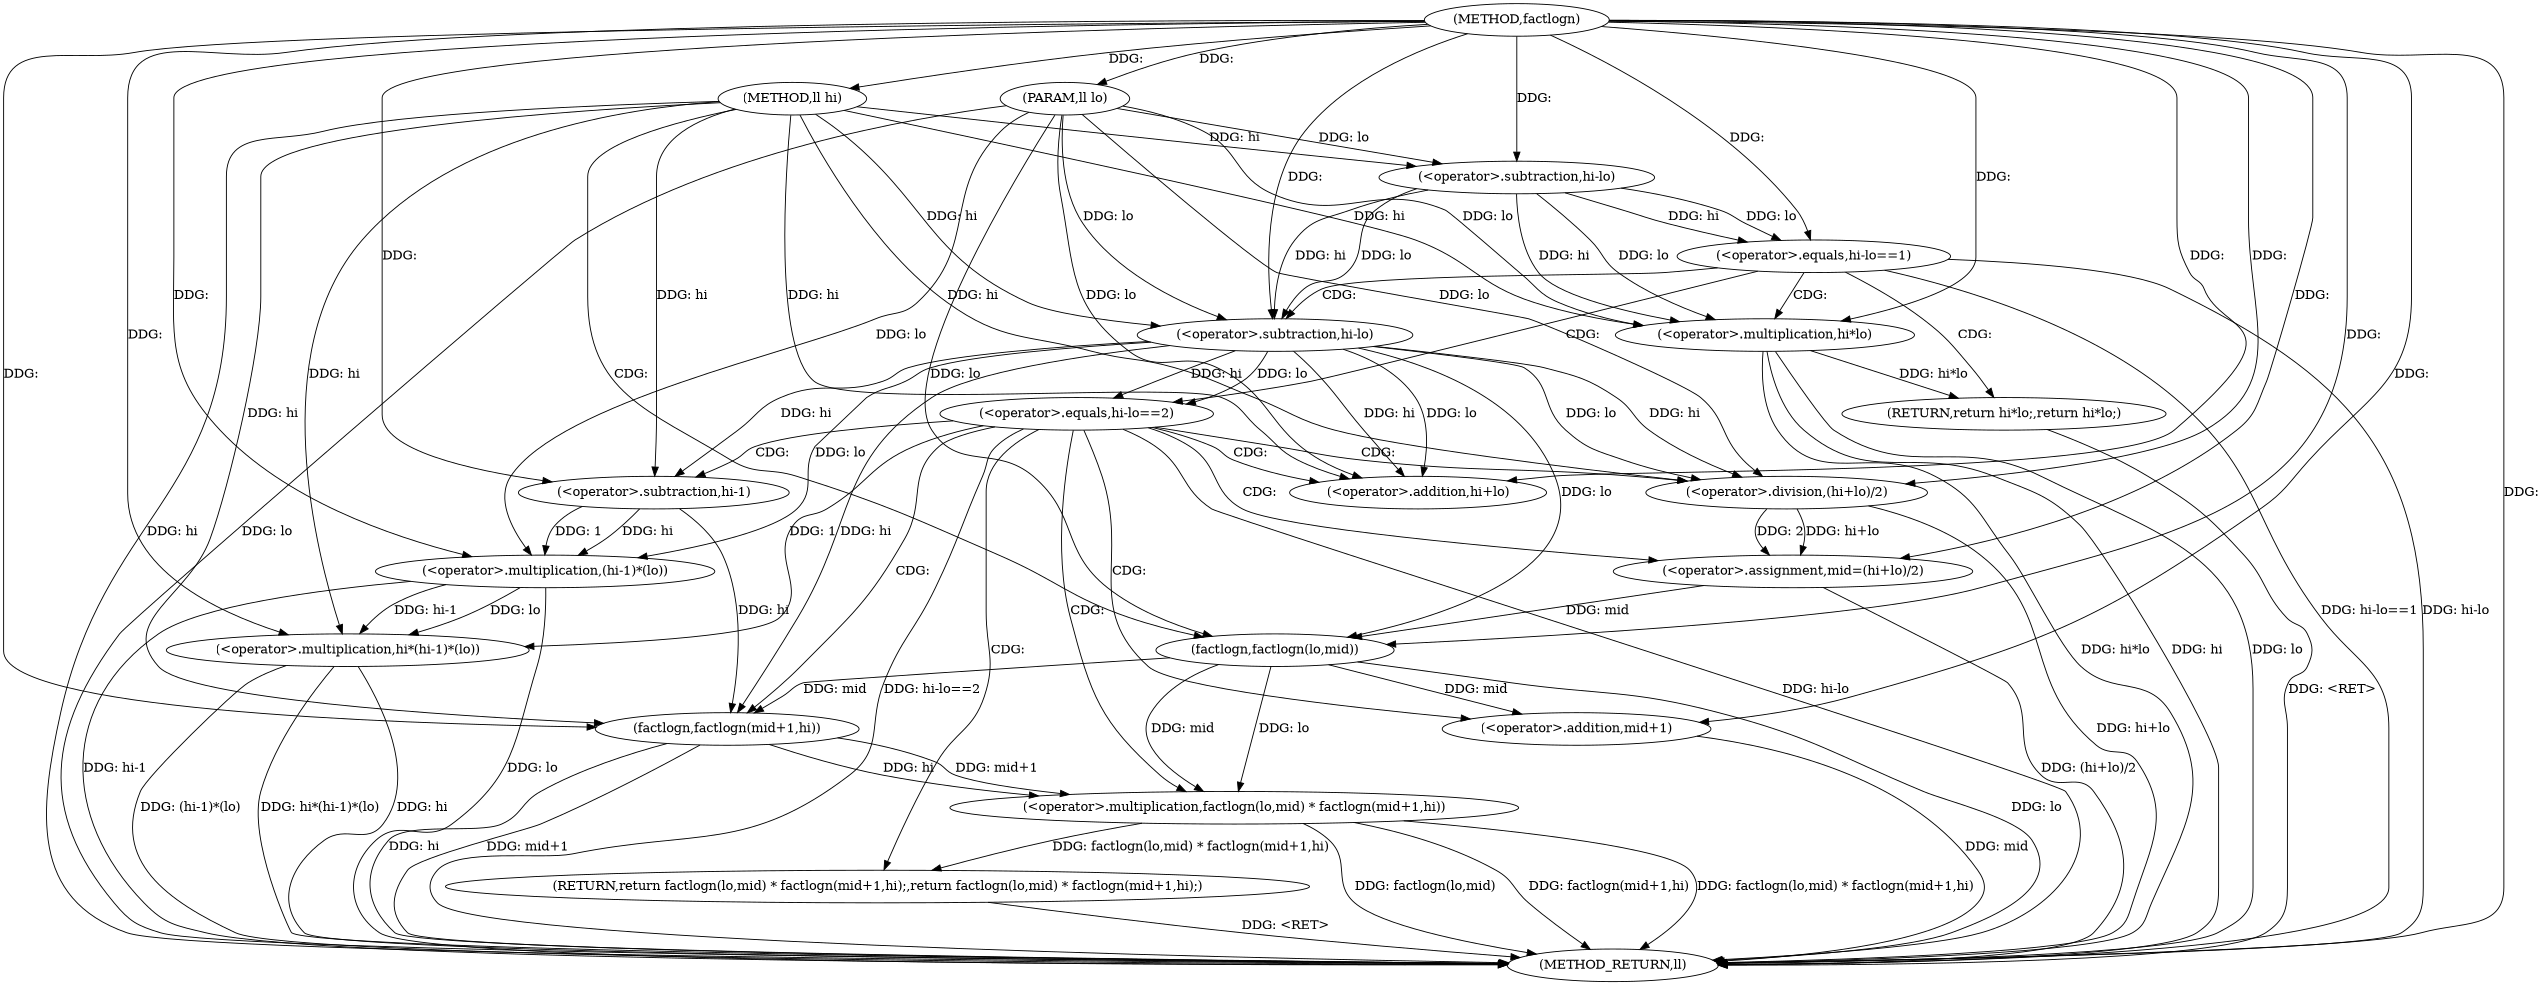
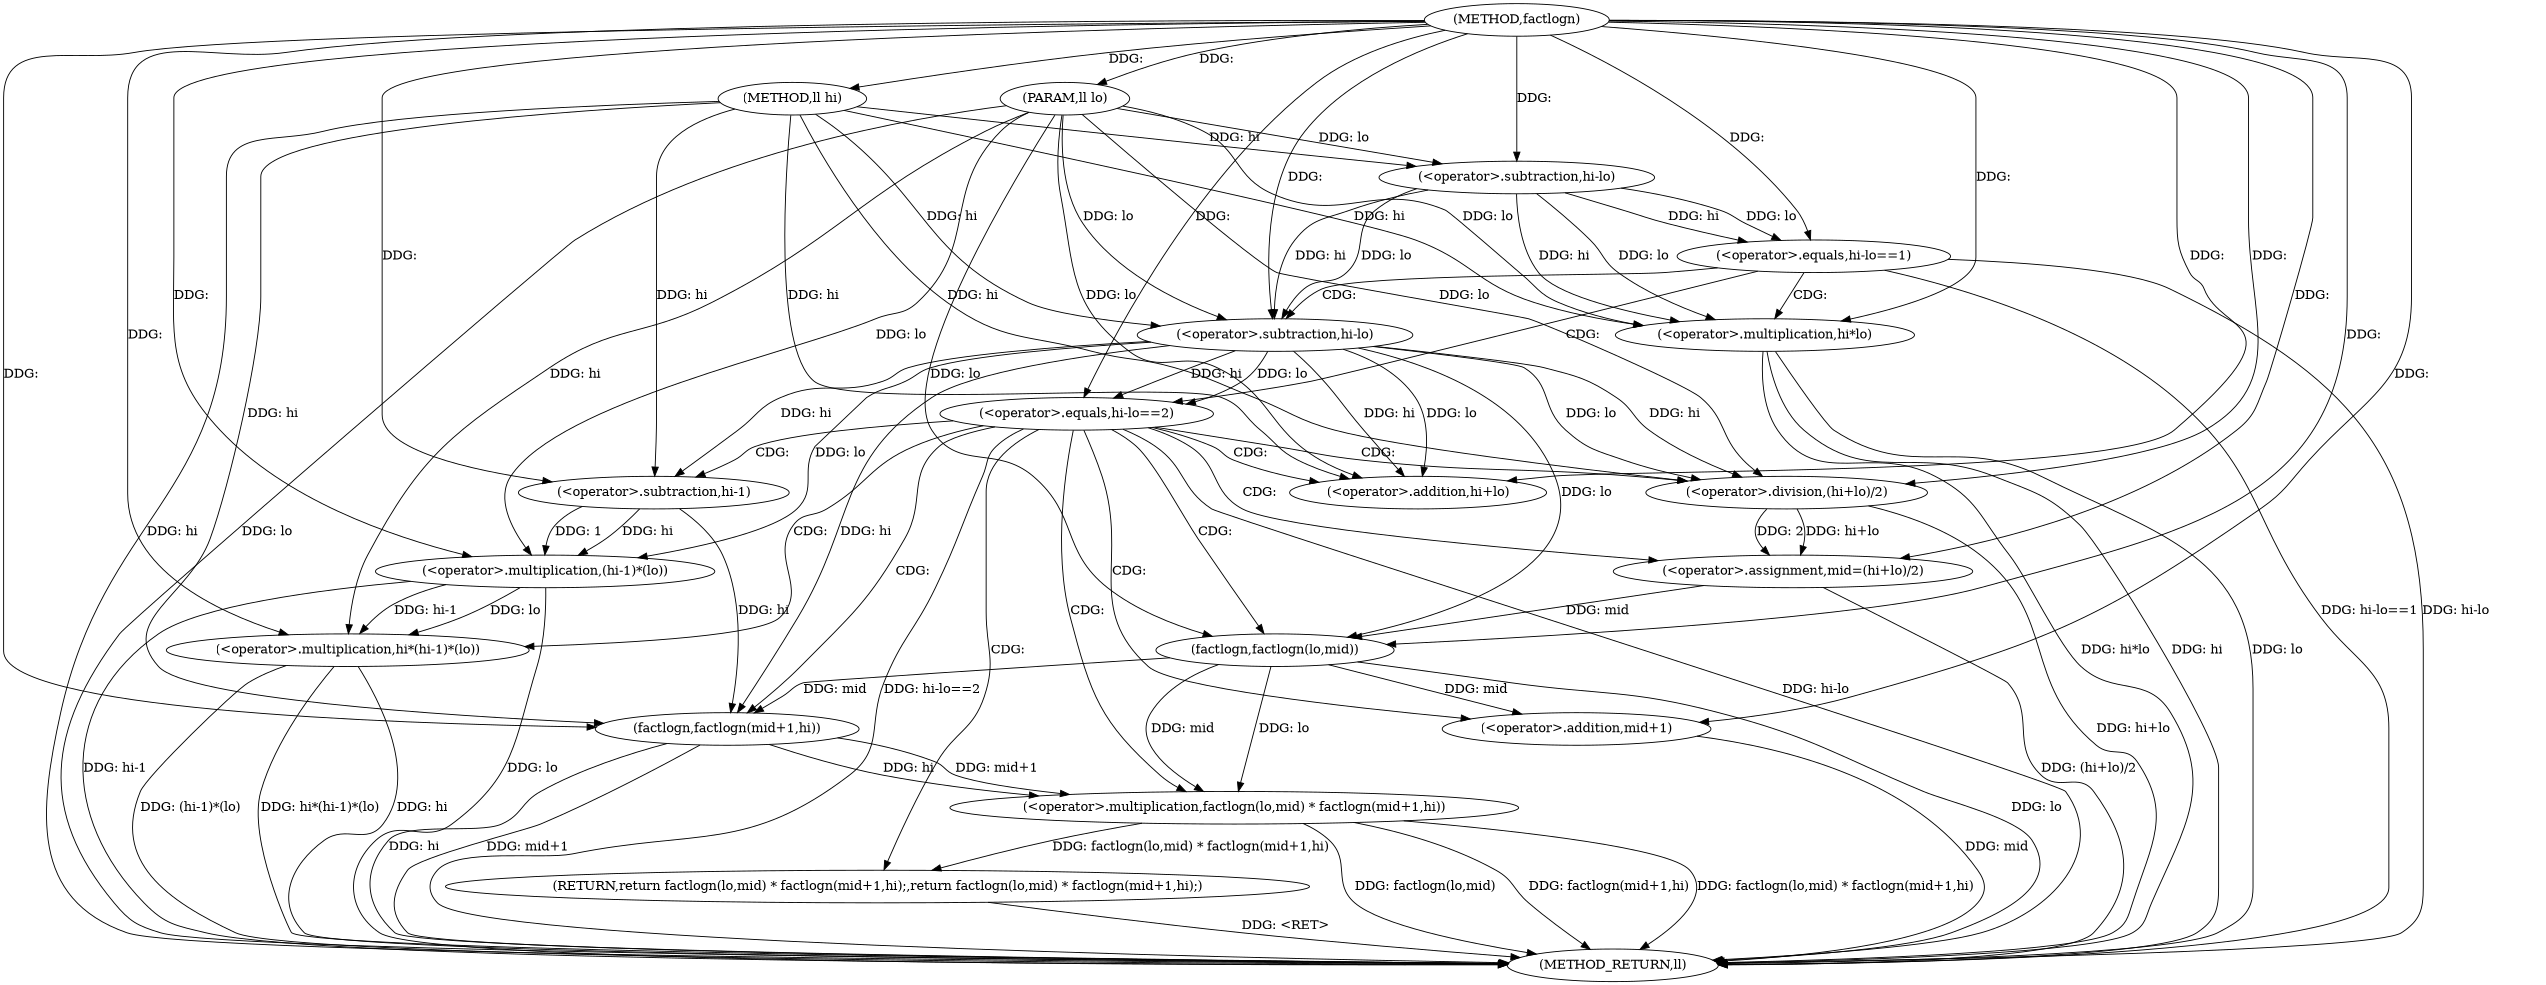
  digraph {
    n1 [label="(METHOD,factlogn)"]
    n2 [label="(PARAM,ll lo)"]
    n3 [label="(METHOD,ll hi)"]
    n4 [label="(<operator>.assignment,mid=(hi+lo)/2)"]
    n5 [label="(<operator>.equals,hi-lo==1)"]
    n6 [label="(<operator>.equals,hi-lo==2)"]
    n7 [label="(<operator>.multiplication,hi*lo)"]
    n8 [label="(<operator>.multiplication,hi*(hi-1)*(lo))"]
    n9 [label="(<operator>.division,(hi+lo)/2)"]
    n10 [label="(<operator>.subtraction,hi-lo)"]
    n11 [label="(<operator>.subtraction,hi-lo)"]
    n12 [label="(<operator>.addition,hi+lo)"]
    n13 [label="(factlogn,factlogn(lo,mid))"]
    n14 [label="(factlogn,factlogn(mid+1,hi))"]
    n15 [label="(<operator>.multiplication,(hi-1)*(lo))"]
    n16 [label="(<operator>.addition,mid+1)"]
    n17 [label="(<operator>.subtraction,hi-1)"]
    n18 [label="(METHOD_RETURN,ll)"]
-   n19 [label="(RETURN,return hi*lo;,return hi*lo;)"]
    n20 [label="(RETURN,return factlogn(lo,mid) * factlogn(mid+1,hi);,return factlogn(lo,mid) * factlogn(mid+1,hi);)"]
    n21 [label="(<operator>.multiplication,factlogn(lo,mid) * factlogn(mid+1,hi))"]
    n1 -> n2 [label="DDG: "]
    n1 -> n3 [label="DDG: "]
    n1 -> n4 [label="DDG: "]
    n1 -> n5 [label="DDG: "]
-   n1 -> n18 [label="DDG: "]
+   n1 -> n6 [label="DDG: "]
    n1 -> n7 [label="DDG: "]
    n1 -> n8 [label="DDG: "]
    n1 -> n9 [label="DDG: "]
    n1 -> n10 [label="DDG: "]
    n1 -> n11 [label="DDG: "]
    n1 -> n12 [label="DDG: "]
    n1 -> n13 [label="DDG: "]
    n1 -> n14 [label="DDG: "]
    n1 -> n15 [label="DDG: "]
    n1 -> n16 [label="DDG: "]
    n1 -> n17 [label="DDG: "]
    n2 -> n7 [label="DDG: lo"]
    n2 -> n9 [label="DDG: lo"]
    n2 -> n10 [label="DDG: lo"]
    n2 -> n11 [label="DDG: lo"]
    n2 -> n12 [label="DDG: lo"]
    n2 -> n13 [label="DDG: lo"]
    n2 -> n15 [label="DDG: lo"]
    n2 -> n18 [label="DDG: lo"]
    n3 -> n7 [label="DDG: hi"]
-   n3 -> n8 [label="DDG: hi"]
+   n2 -> n8 [label="DDG: hi"]
    n3 -> n9 [label="DDG: hi"]
    n3 -> n10 [label="DDG: hi"]
    n3 -> n11 [label="DDG: hi"]
    n3 -> n12 [label="DDG: hi"]
    n3 -> n14 [label="DDG: hi"]
    n3 -> n17 [label="DDG: hi"]
    n3 -> n18 [label="DDG: hi"]
    n4 -> n13 [label="DDG: mid"]
    n4 -> n18 [label="DDG: (hi+lo)/2"]
    n5 -> n6 [label="CDG: "]
    n5 -> n7 [label="CDG: "]
    n5 -> n11 [label="CDG: "]
    n5 -> n18 [label="DDG: hi-lo"]
    n5 -> n18 [label="DDG: hi-lo==1"]
-   n5 -> n19 [label="CDG: "]
    n6 -> n4 [label="CDG: "]
-   n6 -> n8 [label="DDG: 1"]
+   n6 -> n8 [label="CDG: "]
    n6 -> n9 [label="CDG: "]
    n6 -> n12 [label="CDG: "]
-   n3 -> n13 [label="CDG: "]
+   n6 -> n13 [label="CDG: "]
    n6 -> n14 [label="CDG: "]
    n6 -> n16 [label="CDG: "]
    n6 -> n17 [label="CDG: "]
    n6 -> n18 [label="DDG: hi-lo"]
    n6 -> n18 [label="DDG: hi-lo==2"]
    n6 -> n20 [label="CDG: "]
    n6 -> n21 [label="CDG: "]
    n7 -> n18 [label="DDG: hi"]
    n7 -> n18 [label="DDG: lo"]
    n7 -> n18 [label="DDG: hi*lo"]
-   n7 -> n19 [label="DDG: hi*lo"]
    n8 -> n18 [label="DDG: hi"]
    n8 -> n18 [label="DDG: (hi-1)*(lo)"]
    n8 -> n18 [label="DDG: hi*(hi-1)*(lo)"]
    n9 -> n4 [label="DDG: 2"]
    n9 -> n4 [label="DDG: hi+lo"]
    n9 -> n18 [label="DDG: hi+lo"]
    n10 -> n5 [label="DDG: hi"]
    n10 -> n5 [label="DDG: lo"]
    n10 -> n7 [label="DDG: hi"]
    n10 -> n7 [label="DDG: lo"]
    n10 -> n11 [label="DDG: hi"]
    n10 -> n11 [label="DDG: lo"]
    n11 -> n6 [label="DDG: hi"]
    n11 -> n6 [label="DDG: lo"]
    n11 -> n9 [label="DDG: lo"]
    n11 -> n9 [label="DDG: hi"]
    n11 -> n12 [label="DDG: hi"]
    n11 -> n12 [label="DDG: lo"]
    n11 -> n13 [label="DDG: lo"]
    n11 -> n14 [label="DDG: hi"]
    n11 -> n15 [label="DDG: lo"]
    n11 -> n17 [label="DDG: hi"]
    n13 -> n14 [label="DDG: mid"]
    n13 -> n16 [label="DDG: mid"]
    n13 -> n18 [label="DDG: lo"]
    n13 -> n21 [label="DDG: mid"]
    n13 -> n21 [label="DDG: lo"]
    n14 -> n18 [label="DDG: mid+1"]
    n14 -> n18 [label="DDG: hi"]
    n14 -> n21 [label="DDG: hi"]
    n14 -> n21 [label="DDG: mid+1"]
    n15 -> n8 [label="DDG: lo"]
    n15 -> n8 [label="DDG: hi-1"]
    n15 -> n18 [label="DDG: hi-1"]
    n15 -> n18 [label="DDG: lo"]
    n16 -> n18 [label="DDG: mid"]
    n17 -> n14 [label="DDG: hi"]
    n17 -> n15 [label="DDG: hi"]
    n17 -> n15 [label="DDG: 1"]
-   n19 -> n18 [label="DDG: <RET>"]
    n20 -> n18 [label="DDG: <RET>"]
    n21 -> n18 [label="DDG: factlogn(lo,mid)"]
    n21 -> n18 [label="DDG: factlogn(mid+1,hi)"]
    n21 -> n18 [label="DDG: factlogn(lo,mid) * factlogn(mid+1,hi)"]
    n21 -> n20 [label="DDG: factlogn(lo,mid) * factlogn(mid+1,hi)"]
  }
